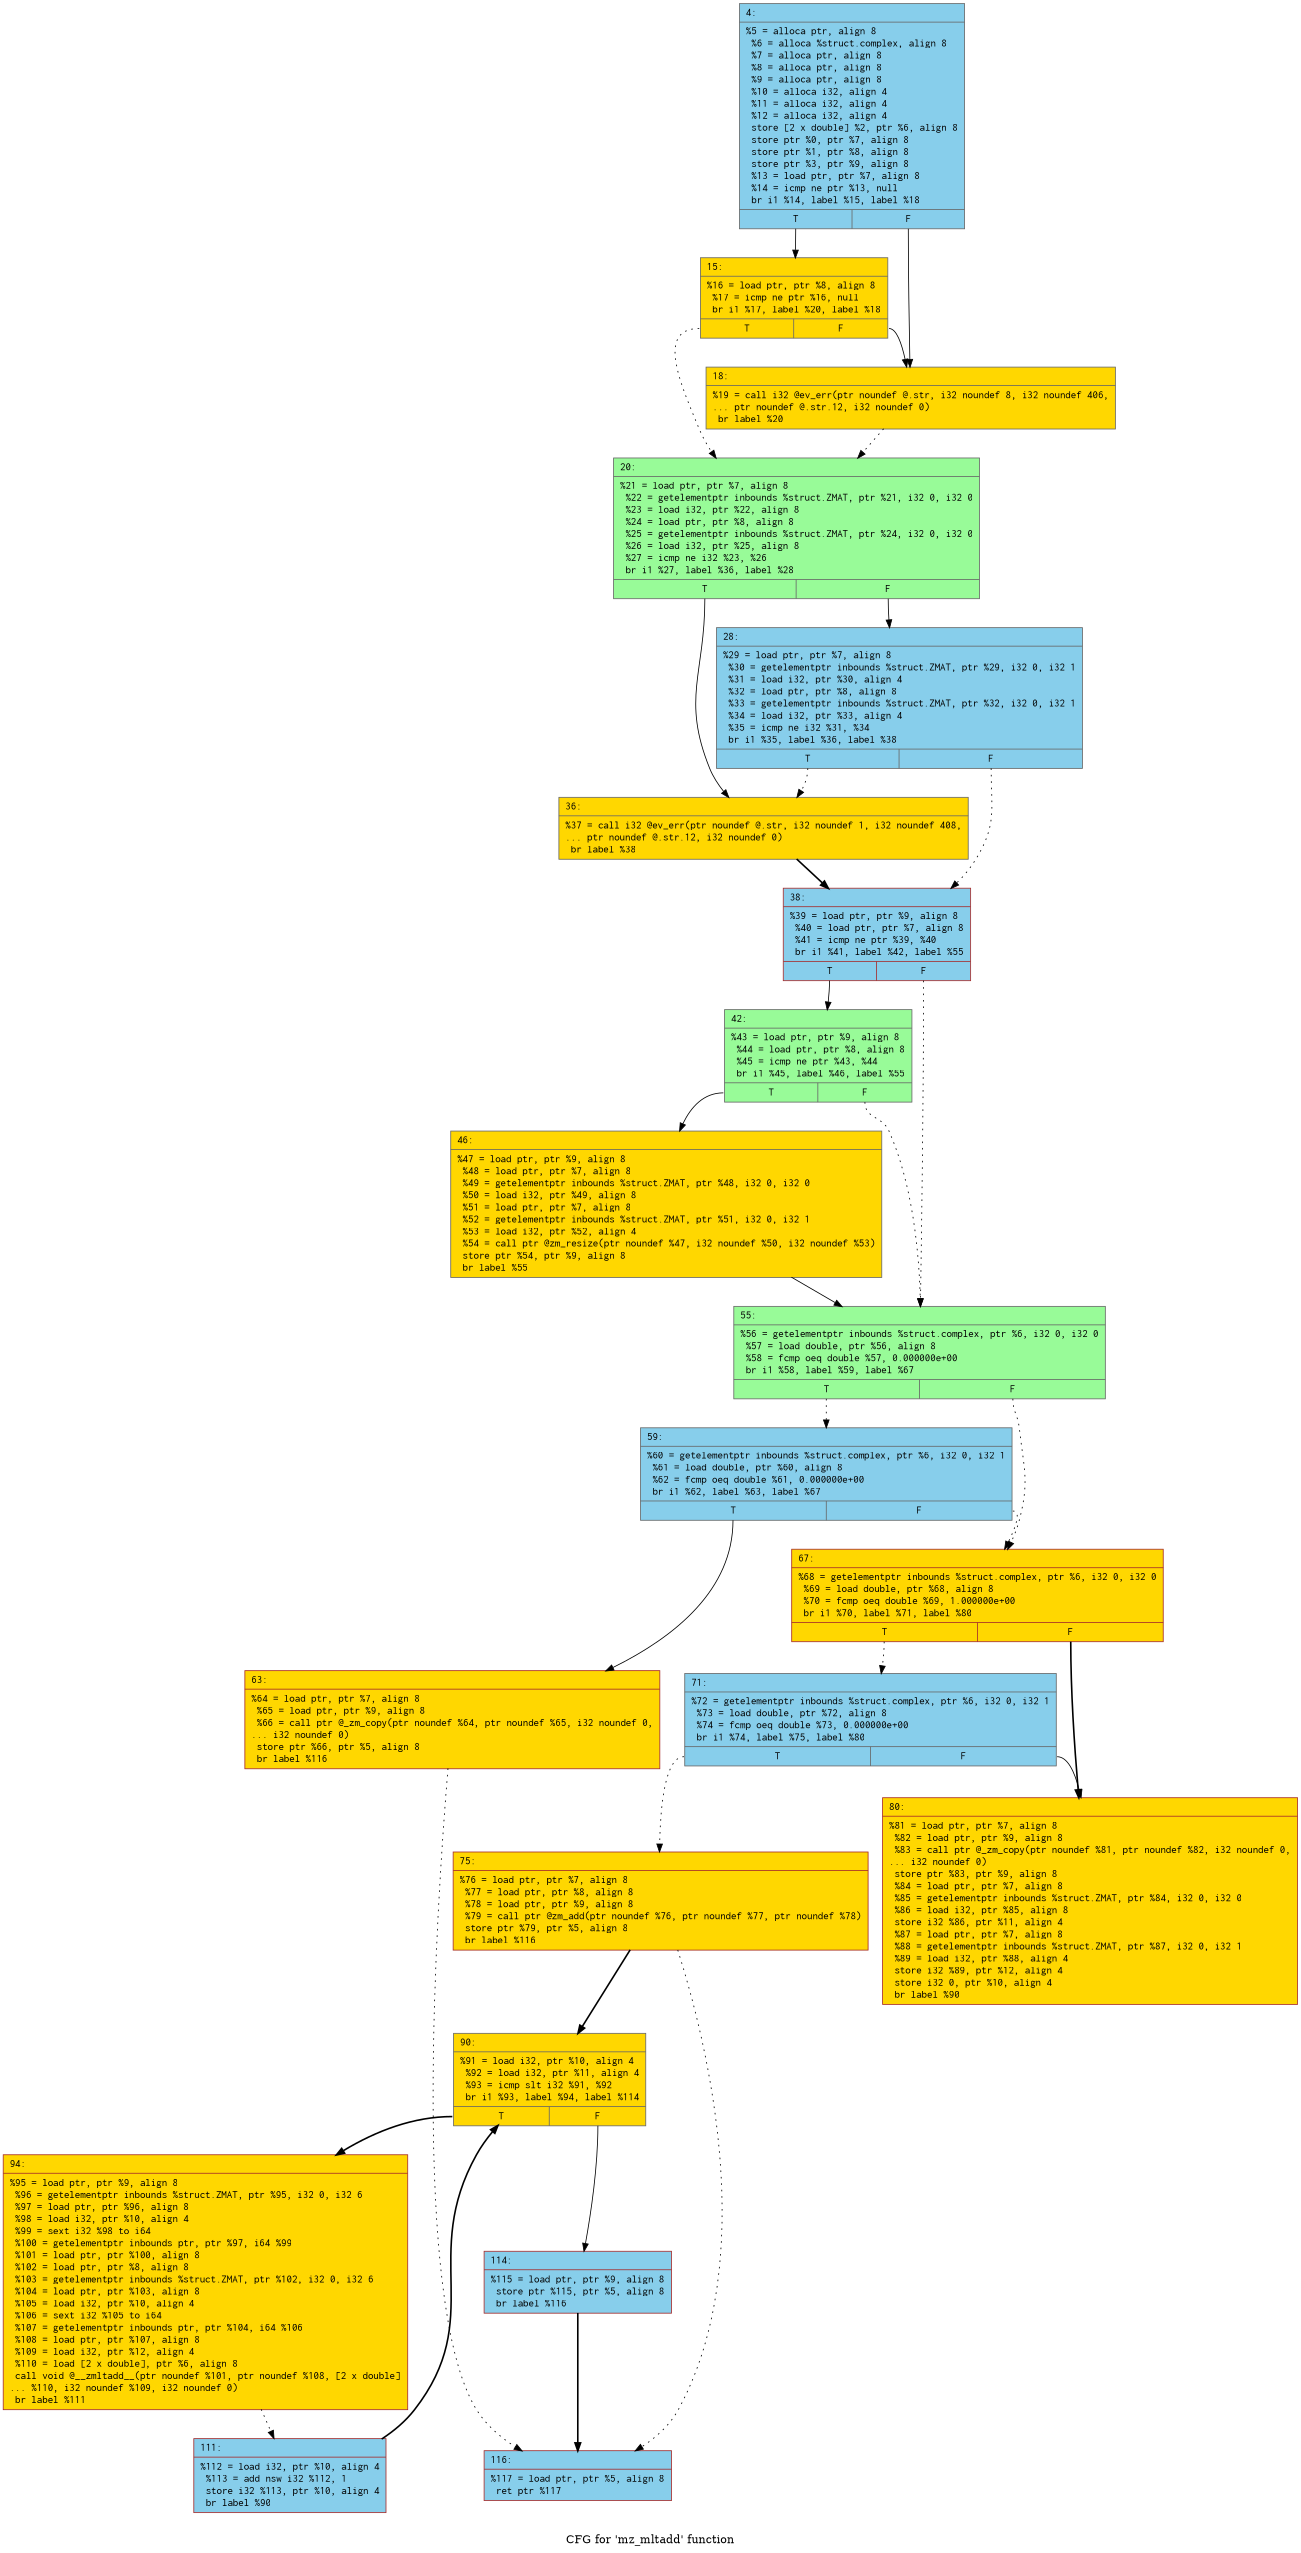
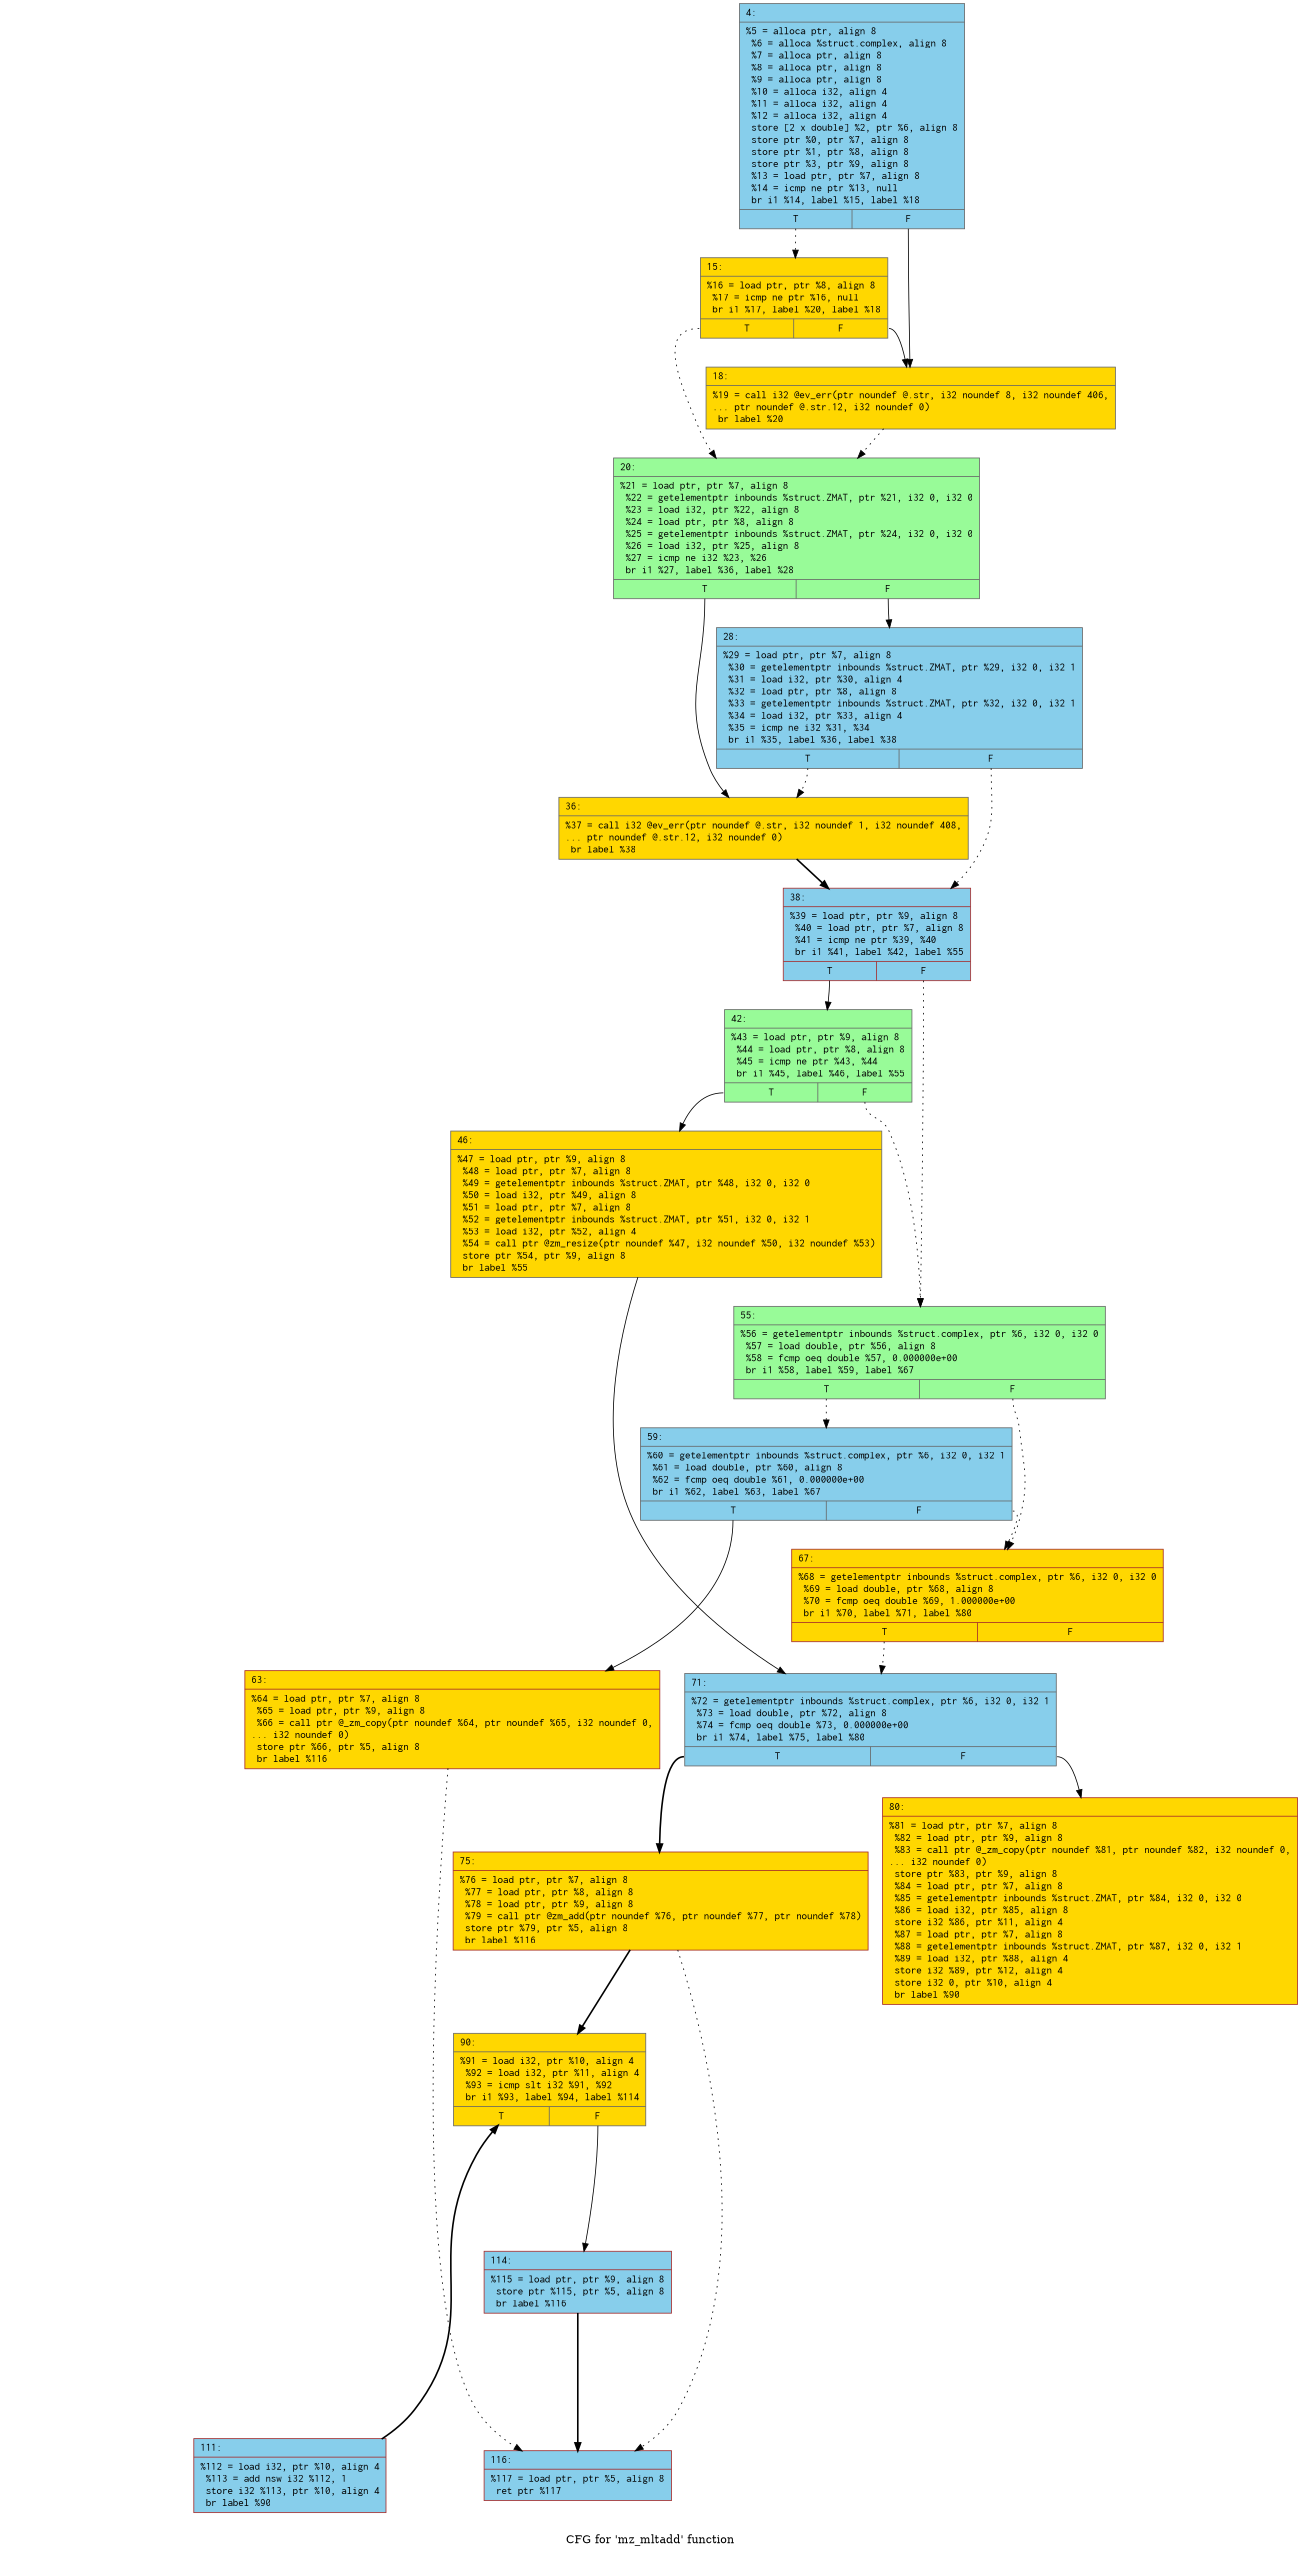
  digraph {
    label="CFG for 'mz_mltadd' function"
    node [color=gray40 fillcolor=gold fontname=Courier shape=record style=filled]
    edge [style=dotted tailport=s0]
    n1 [fillcolor=skyblue label="{4:\l|  %5 = alloca ptr, align 8\l  %6 = alloca %struct.complex, align 8\l  %7 = alloca ptr, align 8\l  %8 = alloca ptr, align 8\l  %9 = alloca ptr, align 8\l  %10 = alloca i32, align 4\l  %11 = alloca i32, align 4\l  %12 = alloca i32, align 4\l  store [2 x double] %2, ptr %6, align 8\l  store ptr %0, ptr %7, align 8\l  store ptr %1, ptr %8, align 8\l  store ptr %3, ptr %9, align 8\l  %13 = load ptr, ptr %7, align 8\l  %14 = icmp ne ptr %13, null\l  br i1 %14, label %15, label %18\l|{<s0>T|<s1>F}}"]
    n2 [label="{15:\l|  %16 = load ptr, ptr %8, align 8\l  %17 = icmp ne ptr %16, null\l  br i1 %17, label %20, label %18\l|{<s0>T|<s1>F}}"]
    n3 [label="{18:\l|  %19 = call i32 @ev_err(ptr noundef @.str, i32 noundef 8, i32 noundef 406,\l... ptr noundef @.str.12, i32 noundef 0)\l  br label %20\l}"]
    n4 [fillcolor=palegreen label="{20:\l|  %21 = load ptr, ptr %7, align 8\l  %22 = getelementptr inbounds %struct.ZMAT, ptr %21, i32 0, i32 0\l  %23 = load i32, ptr %22, align 8\l  %24 = load ptr, ptr %8, align 8\l  %25 = getelementptr inbounds %struct.ZMAT, ptr %24, i32 0, i32 0\l  %26 = load i32, ptr %25, align 8\l  %27 = icmp ne i32 %23, %26\l  br i1 %27, label %36, label %28\l|{<s0>T|<s1>F}}"]
    n5 [label="{36:\l|  %37 = call i32 @ev_err(ptr noundef @.str, i32 noundef 1, i32 noundef 408,\l... ptr noundef @.str.12, i32 noundef 0)\l  br label %38\l}"]
    n6 [fillcolor=skyblue label="{28:\l|  %29 = load ptr, ptr %7, align 8\l  %30 = getelementptr inbounds %struct.ZMAT, ptr %29, i32 0, i32 1\l  %31 = load i32, ptr %30, align 4\l  %32 = load ptr, ptr %8, align 8\l  %33 = getelementptr inbounds %struct.ZMAT, ptr %32, i32 0, i32 1\l  %34 = load i32, ptr %33, align 4\l  %35 = icmp ne i32 %31, %34\l  br i1 %35, label %36, label %38\l|{<s0>T|<s1>F}}"]
    n7 [color=brown fillcolor=skyblue label="{38:\l|  %39 = load ptr, ptr %9, align 8\l  %40 = load ptr, ptr %7, align 8\l  %41 = icmp ne ptr %39, %40\l  br i1 %41, label %42, label %55\l|{<s0>T|<s1>F}}"]
    n8 [fillcolor=palegreen label="{42:\l|  %43 = load ptr, ptr %9, align 8\l  %44 = load ptr, ptr %8, align 8\l  %45 = icmp ne ptr %43, %44\l  br i1 %45, label %46, label %55\l|{<s0>T|<s1>F}}"]
    n9 [fillcolor=palegreen label="{55:\l|  %56 = getelementptr inbounds %struct.complex, ptr %6, i32 0, i32 0\l  %57 = load double, ptr %56, align 8\l  %58 = fcmp oeq double %57, 0.000000e+00\l  br i1 %58, label %59, label %67\l|{<s0>T|<s1>F}}"]
    n10 [label="{46:\l|  %47 = load ptr, ptr %9, align 8\l  %48 = load ptr, ptr %7, align 8\l  %49 = getelementptr inbounds %struct.ZMAT, ptr %48, i32 0, i32 0\l  %50 = load i32, ptr %49, align 8\l  %51 = load ptr, ptr %7, align 8\l  %52 = getelementptr inbounds %struct.ZMAT, ptr %51, i32 0, i32 1\l  %53 = load i32, ptr %52, align 4\l  %54 = call ptr @zm_resize(ptr noundef %47, i32 noundef %50, i32 noundef %53)\l  store ptr %54, ptr %9, align 8\l  br label %55\l}"]
    n11 [fillcolor=skyblue label="{59:\l|  %60 = getelementptr inbounds %struct.complex, ptr %6, i32 0, i32 1\l  %61 = load double, ptr %60, align 8\l  %62 = fcmp oeq double %61, 0.000000e+00\l  br i1 %62, label %63, label %67\l|{<s0>T|<s1>F}}"]
    n12 [color=brown label="{67:\l|  %68 = getelementptr inbounds %struct.complex, ptr %6, i32 0, i32 0\l  %69 = load double, ptr %68, align 8\l  %70 = fcmp oeq double %69, 1.000000e+00\l  br i1 %70, label %71, label %80\l|{<s0>T|<s1>F}}"]
    n13 [color=brown label="{63:\l|  %64 = load ptr, ptr %7, align 8\l  %65 = load ptr, ptr %9, align 8\l  %66 = call ptr @_zm_copy(ptr noundef %64, ptr noundef %65, i32 noundef 0,\l... i32 noundef 0)\l  store ptr %66, ptr %5, align 8\l  br label %116\l}"]
    n14 [fillcolor=skyblue label="{71:\l|  %72 = getelementptr inbounds %struct.complex, ptr %6, i32 0, i32 1\l  %73 = load double, ptr %72, align 8\l  %74 = fcmp oeq double %73, 0.000000e+00\l  br i1 %74, label %75, label %80\l|{<s0>T|<s1>F}}"]
    n15 [color=brown label="{80:\l|  %81 = load ptr, ptr %7, align 8\l  %82 = load ptr, ptr %9, align 8\l  %83 = call ptr @_zm_copy(ptr noundef %81, ptr noundef %82, i32 noundef 0,\l... i32 noundef 0)\l  store ptr %83, ptr %9, align 8\l  %84 = load ptr, ptr %7, align 8\l  %85 = getelementptr inbounds %struct.ZMAT, ptr %84, i32 0, i32 0\l  %86 = load i32, ptr %85, align 8\l  store i32 %86, ptr %11, align 4\l  %87 = load ptr, ptr %7, align 8\l  %88 = getelementptr inbounds %struct.ZMAT, ptr %87, i32 0, i32 1\l  %89 = load i32, ptr %88, align 4\l  store i32 %89, ptr %12, align 4\l  store i32 0, ptr %10, align 4\l  br label %90\l}"]
    n16 [color=brown fillcolor=skyblue label="{116:\l|  %117 = load ptr, ptr %5, align 8\l  ret ptr %117\l}"]
    n17 [color=brown label="{75:\l|  %76 = load ptr, ptr %7, align 8\l  %77 = load ptr, ptr %8, align 8\l  %78 = load ptr, ptr %9, align 8\l  %79 = call ptr @zm_add(ptr noundef %76, ptr noundef %77, ptr noundef %78)\l  store ptr %79, ptr %5, align 8\l  br label %116\l}"]
    n18 [label="{90:\l|  %91 = load i32, ptr %10, align 4\l  %92 = load i32, ptr %11, align 4\l  %93 = icmp slt i32 %91, %92\l  br i1 %93, label %94, label %114\l|{<s0>T|<s1>F}}"]
-   n19 [color=brown label="{94:\l|  %95 = load ptr, ptr %9, align 8\l  %96 = getelementptr inbounds %struct.ZMAT, ptr %95, i32 0, i32 6\l  %97 = load ptr, ptr %96, align 8\l  %98 = load i32, ptr %10, align 4\l  %99 = sext i32 %98 to i64\l  %100 = getelementptr inbounds ptr, ptr %97, i64 %99\l  %101 = load ptr, ptr %100, align 8\l  %102 = load ptr, ptr %8, align 8\l  %103 = getelementptr inbounds %struct.ZMAT, ptr %102, i32 0, i32 6\l  %104 = load ptr, ptr %103, align 8\l  %105 = load i32, ptr %10, align 4\l  %106 = sext i32 %105 to i64\l  %107 = getelementptr inbounds ptr, ptr %104, i64 %106\l  %108 = load ptr, ptr %107, align 8\l  %109 = load i32, ptr %12, align 4\l  %110 = load [2 x double], ptr %6, align 8\l  call void @__zmltadd__(ptr noundef %101, ptr noundef %108, [2 x double]\l... %110, i32 noundef %109, i32 noundef 0)\l  br label %111\l}"]
    n20 [color=brown fillcolor=skyblue label="{114:\l|  %115 = load ptr, ptr %9, align 8\l  store ptr %115, ptr %5, align 8\l  br label %116\l}"]
    n21 [color=brown fillcolor=skyblue label="{111:\l|  %112 = load i32, ptr %10, align 4\l  %113 = add nsw i32 %112, 1\l  store i32 %113, ptr %10, align 4\l  br label %90\l}"]
-   n1 -> n2 [style=solid]
+   n1 -> n2
    n1 -> n3 [style=solid tailport=s1]
    n2 -> n3 [style=solid tailport=s1]
    n2 -> n4
    n3 -> n4
    n4 -> n5 [style=solid]
    n4 -> n6 [style=solid tailport=s1]
    n5 -> n7 [style=bold]
    n6 -> n5
    n6 -> n7 [tailport=s1]
    n7 -> n8 [style=solid]
    n7 -> n9 [tailport=s1]
    n8 -> n9 [tailport=s1]
    n8 -> n10 [style=solid]
    n9 -> n11
    n9 -> n12 [tailport=s1]
-   n10 -> n9 [style=solid]
+   n10 -> n14 [style=solid]
    n11 -> n12 [tailport=s1]
    n11 -> n13 [style=solid]
    n12 -> n14
-   n12 -> n15 [style=bold tailport=s1]
    n13 -> n16
    n14 -> n15 [style=solid tailport=s1]
-   n14 -> n17
+   n14 -> n17 [style=bold]
    n17 -> n16
    n17 -> n18 [style=bold]
-   n18 -> n19 [style=bold]
    n18 -> n20 [style=solid tailport=s1]
-   n19 -> n21
    n20 -> n16 [style=bold]
    n21 -> n18 [style=bold]
  }
